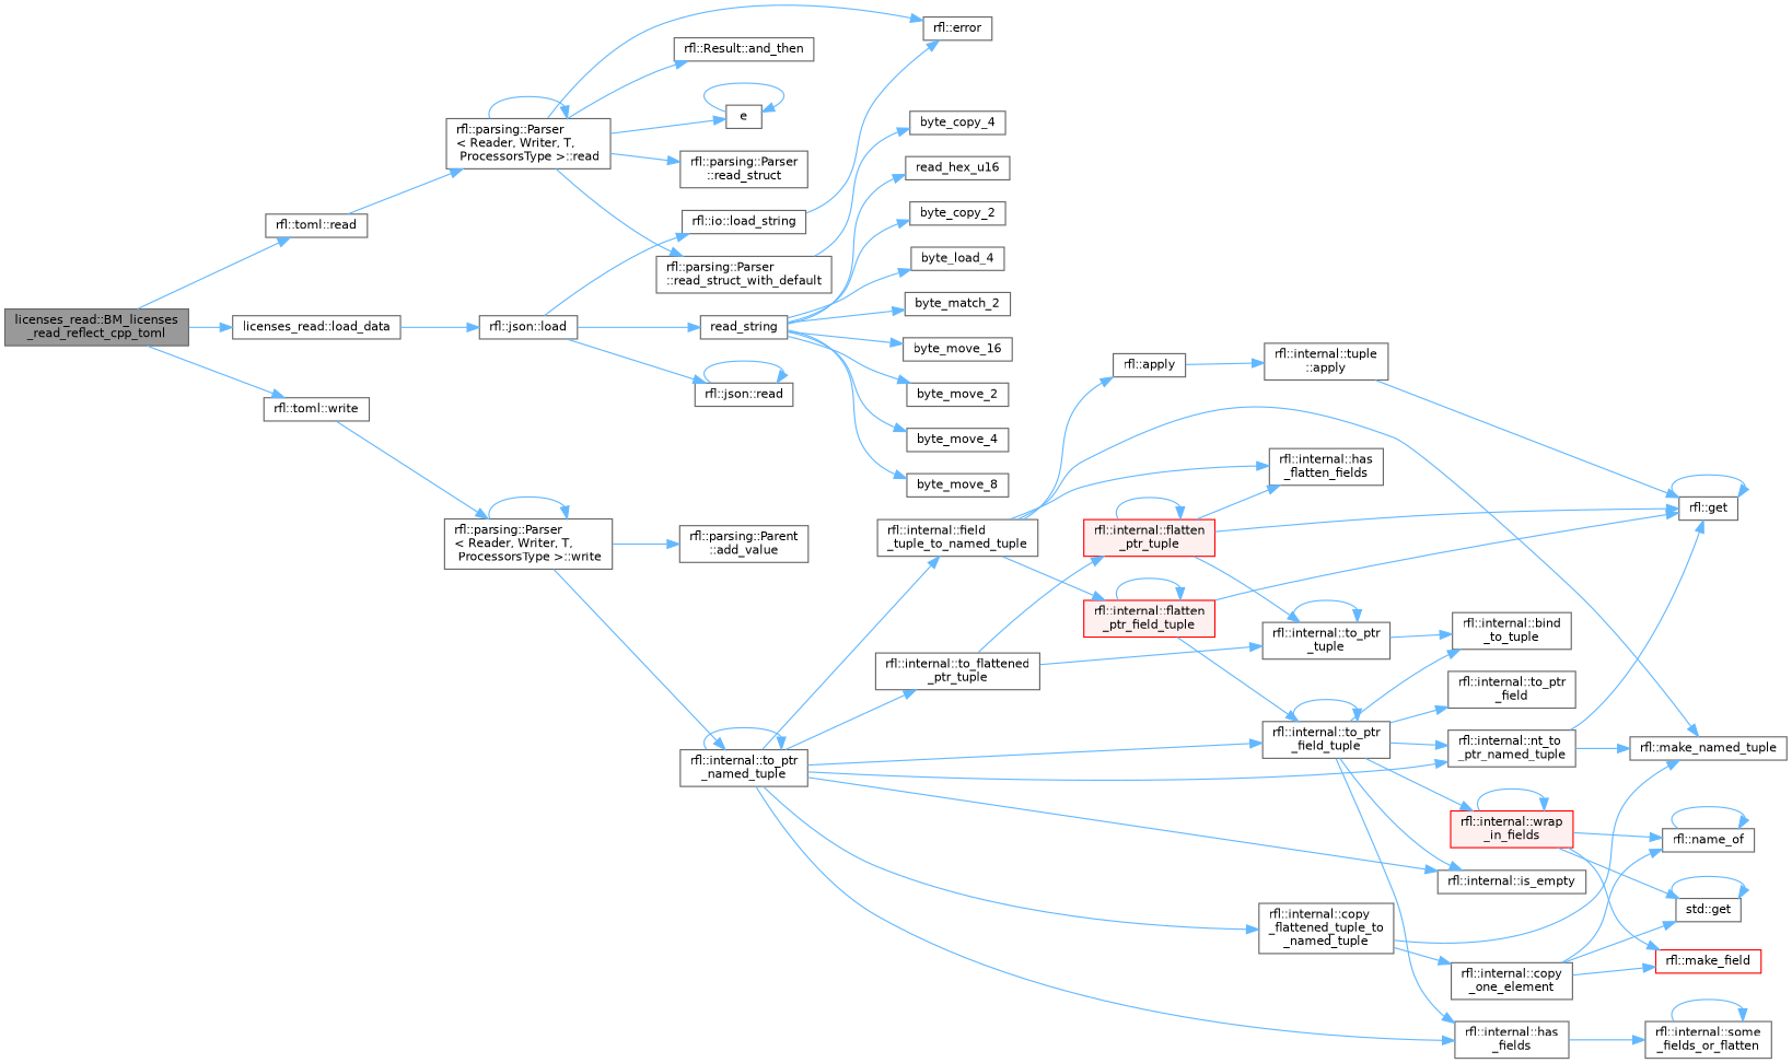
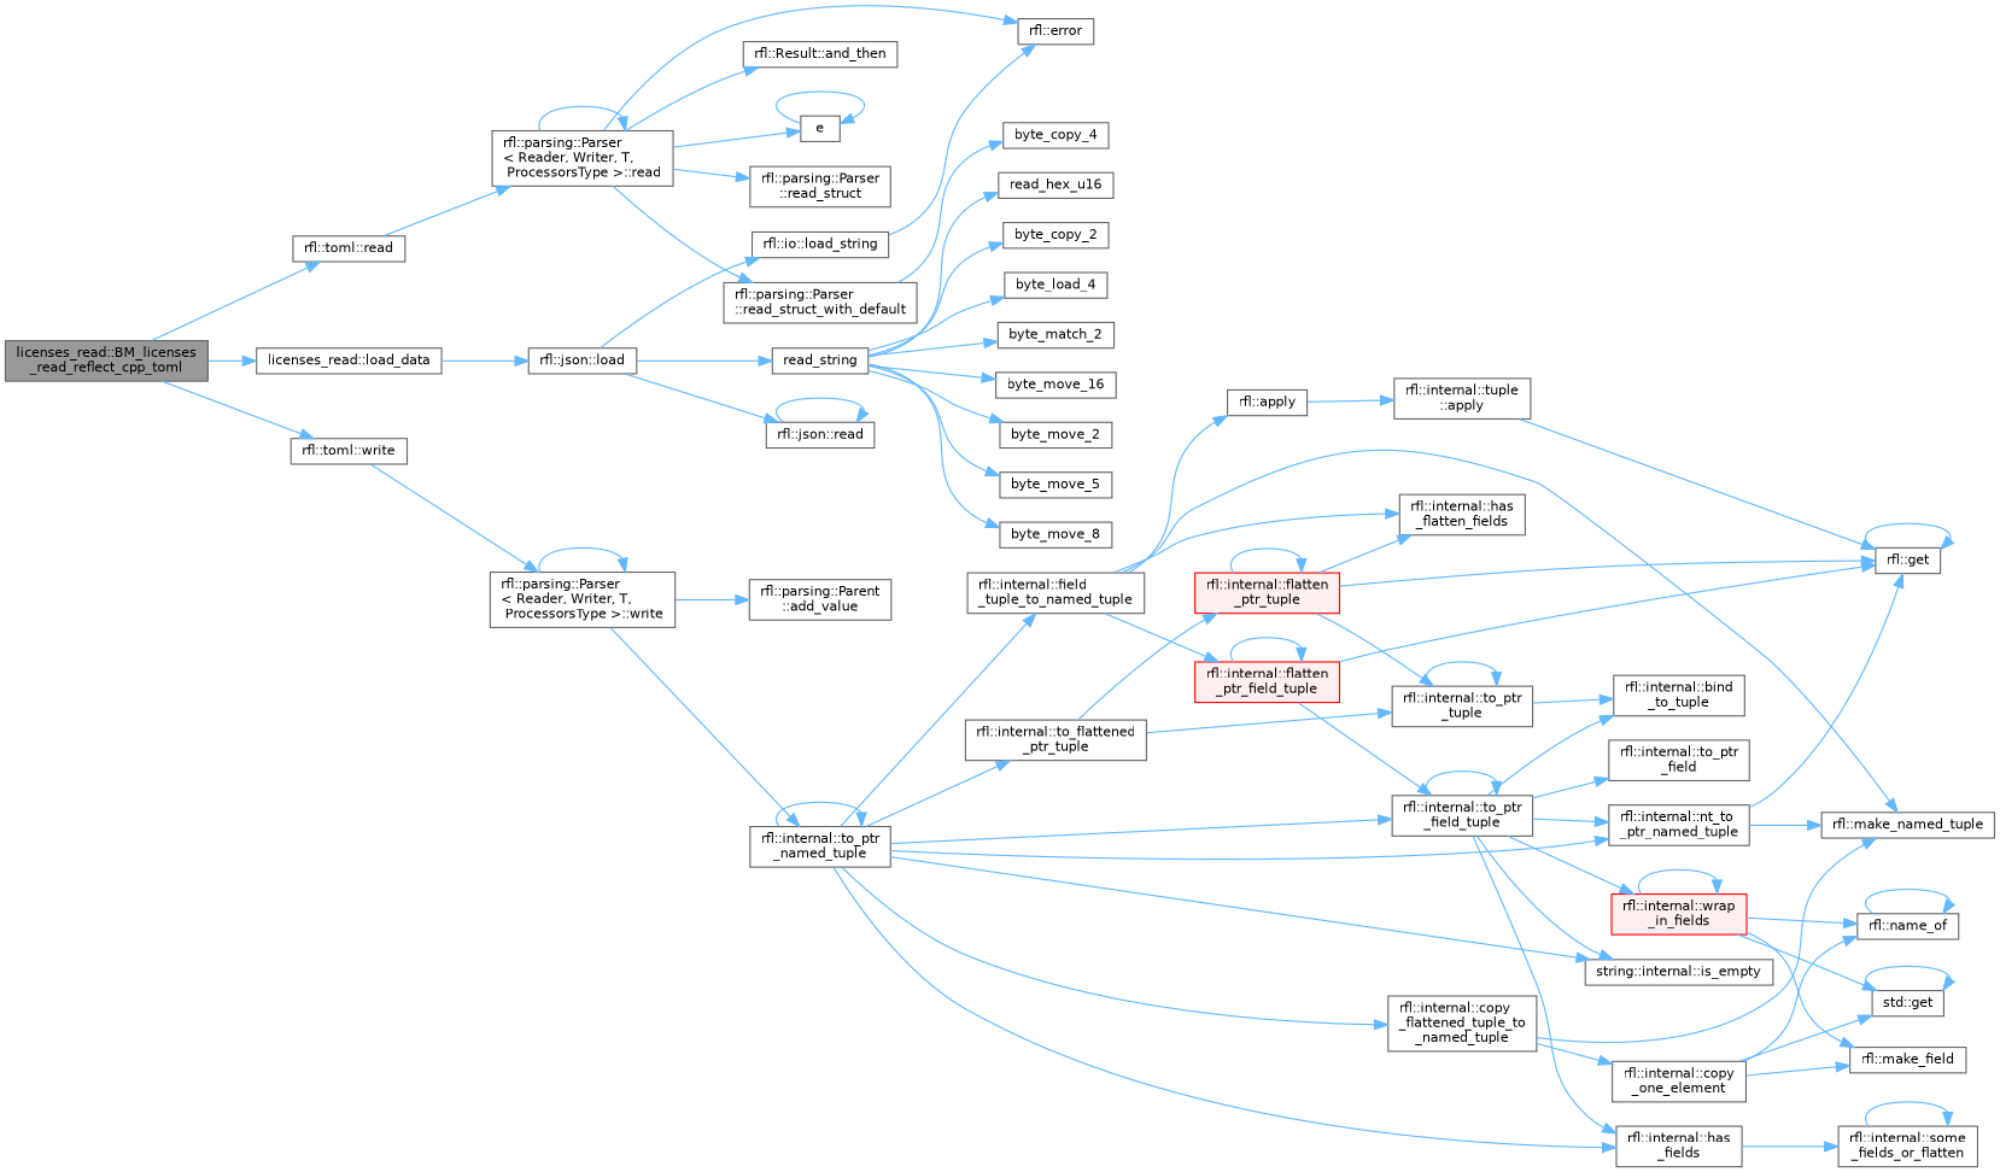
  digraph {
    rankdir=LR
    node [color=grey40 fillcolor=white fontname=Helvetica fontsize=10 shape=box style=filled]
    edge [color=steelblue1 fontname=Helvetica fontsize=10 labelfontname=Helvetica labelfontsize=10 style=solid]
    n1 [color=gray40 fillcolor=grey60 fontcolor=black height=0.2 label="licenses_read::BM_licenses\l_read_reflect_cpp_toml" width=0.4]
    n2 [height=0.2 label="licenses_read::load_data" width=0.4]
    n3 [height=0.2 label="rfl::toml::read" width=0.4]
    n4 [height=0.2 label="rfl::toml::write" width=0.4]
    n5 [height=0.2 label="rfl::json::load" width=0.4]
    n6 [height=0.2 label="rfl::parsing::Parser\l\< Reader, Writer, T,\l ProcessorsType \>::read" width=0.4]
    n7 [height=0.2 label="rfl::parsing::Parser\l\< Reader, Writer, T,\l ProcessorsType \>::write" width=0.4]
    n8 [height=0.2 label="rfl::io::load_string" width=0.4]
    n9 [height=0.2 label="rfl::json::read" width=0.4]
    n10 [height=0.2 label=read_string width=0.4]
    n11 [height=0.2 label="rfl::error" width=0.4]
    n12 [height=0.2 label=byte_copy_2 width=0.4]
    n13 [height=0.2 label=byte_load_4 width=0.4]
    n14 [height=0.2 label=byte_match_2 width=0.4]
    n15 [height=0.2 label=byte_move_16 width=0.4]
    n16 [height=0.2 label=byte_move_2 width=0.4]
-   n17 [height=0.2 label=byte_move_4 width=0.4]
+   n17 [height=0.2 label=byte_move_5 width=0.4]
    n18 [height=0.2 label=byte_move_8 width=0.4]
    n19 [height=0.2 label=read_hex_u16 width=0.4]
    n20 [height=0.2 label=byte_copy_4 width=0.4]
    n21 [height=0.2 label="rfl::Result::and_then" width=0.4]
    n22 [height=0.2 label=e width=0.4]
    n23 [height=0.2 label="rfl::parsing::Parser\l::read_struct" width=0.4]
    n24 [height=0.2 label="rfl::parsing::Parser\l::read_struct_with_default" width=0.4]
    n25 [height=0.2 label="rfl::parsing::Parent\l::add_value" width=0.4]
    n26 [height=0.2 label="rfl::internal::to_ptr\l_named_tuple" width=0.4]
    n27 [height=0.2 label="rfl::internal::copy\l_flattened_tuple_to\l_named_tuple" width=0.4]
    n28 [height=0.2 label="rfl::internal::field\l_tuple_to_named_tuple" width=0.4]
    n29 [height=0.2 label="rfl::internal::to_ptr\l_field_tuple" width=0.4]
    n30 [height=0.2 label="rfl::internal::has\l_fields" width=0.4]
-   n31 [height=0.2 label="rfl::internal::is_empty" width=0.4]
+   n31 [height=0.2 label="string::internal::is_empty" width=0.4]
    n32 [height=0.2 label="rfl::internal::nt_to\l_ptr_named_tuple" width=0.4]
    n33 [height=0.2 label="rfl::internal::to_flattened\l_ptr_tuple" width=0.4]
    n34 [height=0.2 label="rfl::internal::copy\l_one_element" width=0.4]
    n35 [height=0.2 label="rfl::make_named_tuple" width=0.4]
    n36 [height=0.2 label="rfl::apply" width=0.4]
    n37 [color=red fillcolor="#FFF0F0" height=0.2 label="rfl::internal::flatten\l_ptr_field_tuple" width=0.4]
    n38 [height=0.2 label="rfl::internal::has\l_flatten_fields" width=0.4]
    n39 [height=0.2 label="rfl::internal::bind\l_to_tuple" width=0.4]
    n40 [height=0.2 label="rfl::internal::to_ptr\l_field" width=0.4]
    n41 [color=red fillcolor="#FFF0F0" height=0.2 label="rfl::internal::wrap\l_in_fields" width=0.4]
    n42 [height=0.2 label="rfl::internal::some\l_fields_or_flatten" width=0.4]
    n43 [height=0.2 label="rfl::get" width=0.4]
    n44 [color=red fillcolor="#FFF0F0" height=0.2 label="rfl::internal::flatten\l_ptr_tuple" width=0.4]
    n45 [height=0.2 label="rfl::internal::to_ptr\l_tuple" width=0.4]
    n46 [height=0.2 label="std::get" width=0.4]
-   n47 [color=red height=0.2 label="rfl::make_field" width=0.4]
+   n47 [height=0.2 label="rfl::make_field" width=0.4]
    n48 [height=0.2 label="rfl::name_of" width=0.4]
    n49 [height=0.2 label="rfl::internal::tuple\l::apply" width=0.4]
    n1 -> n2
    n1 -> n3
    n1 -> n4
    n2 -> n5
    n3 -> n6
    n4 -> n7
    n5 -> n8
    n5 -> n9
    n5 -> n10
    n6 -> n6
    n6 -> n11
    n6 -> n21
    n6 -> n22
    n6 -> n23
    n6 -> n24
    n7 -> n7
    n7 -> n25
    n7 -> n26
    n8 -> n11
    n9 -> n9
    n10 -> n12
    n10 -> n13
    n10 -> n14
    n10 -> n15
    n10 -> n16
    n10 -> n17
    n10 -> n18
    n10 -> n19
    n22 -> n22
    n24 -> n20
    n26 -> n26
    n26 -> n27
    n26 -> n28
    n26 -> n29
    n26 -> n30
    n26 -> n31
    n26 -> n32
    n26 -> n33
    n27 -> n34
    n27 -> n35
    n28 -> n35
    n28 -> n36
    n28 -> n37
    n28 -> n38
    n29 -> n29
    n29 -> n30
    n29 -> n31
    n29 -> n32
    n29 -> n39
    n29 -> n40
    n29 -> n41
    n30 -> n42
    n32 -> n35
    n32 -> n43
    n33 -> n44
    n33 -> n45
    n34 -> n46
    n34 -> n47
    n34 -> n48
    n36 -> n49
    n37 -> n29
    n37 -> n37
    n37 -> n43
    n41 -> n41
    n41 -> n46
    n41 -> n47
    n41 -> n48
    n42 -> n42
    n43 -> n43
    n44 -> n38
    n44 -> n43
    n44 -> n44
    n44 -> n45
    n45 -> n39
    n45 -> n45
    n46 -> n46
    n48 -> n48
    n49 -> n43
  }
